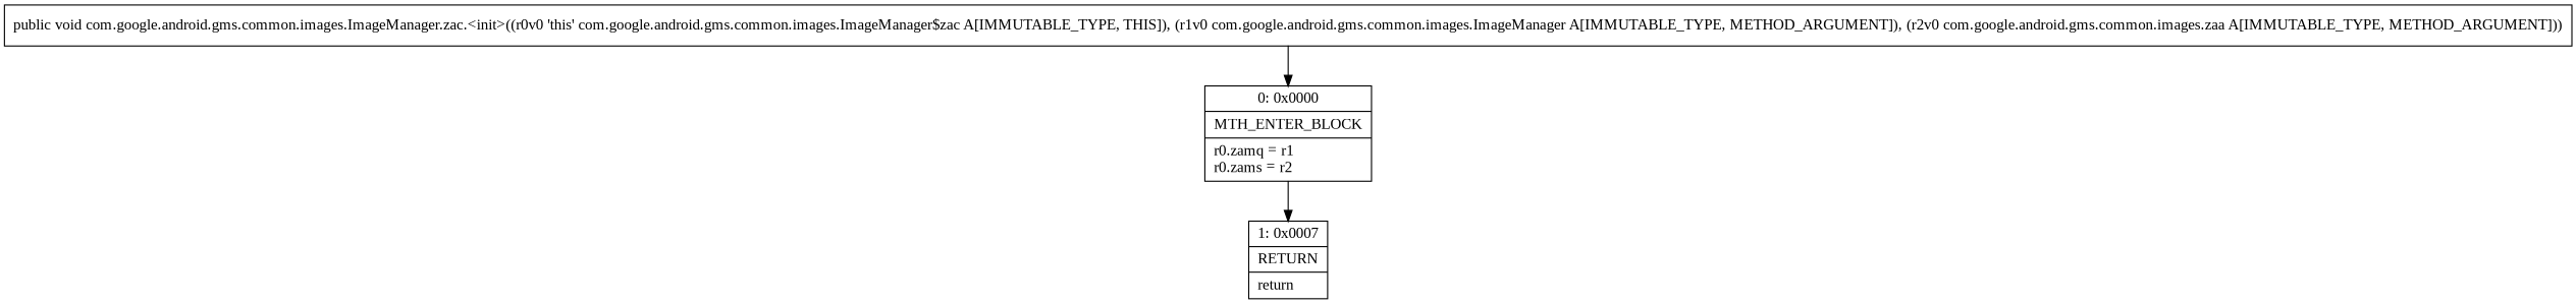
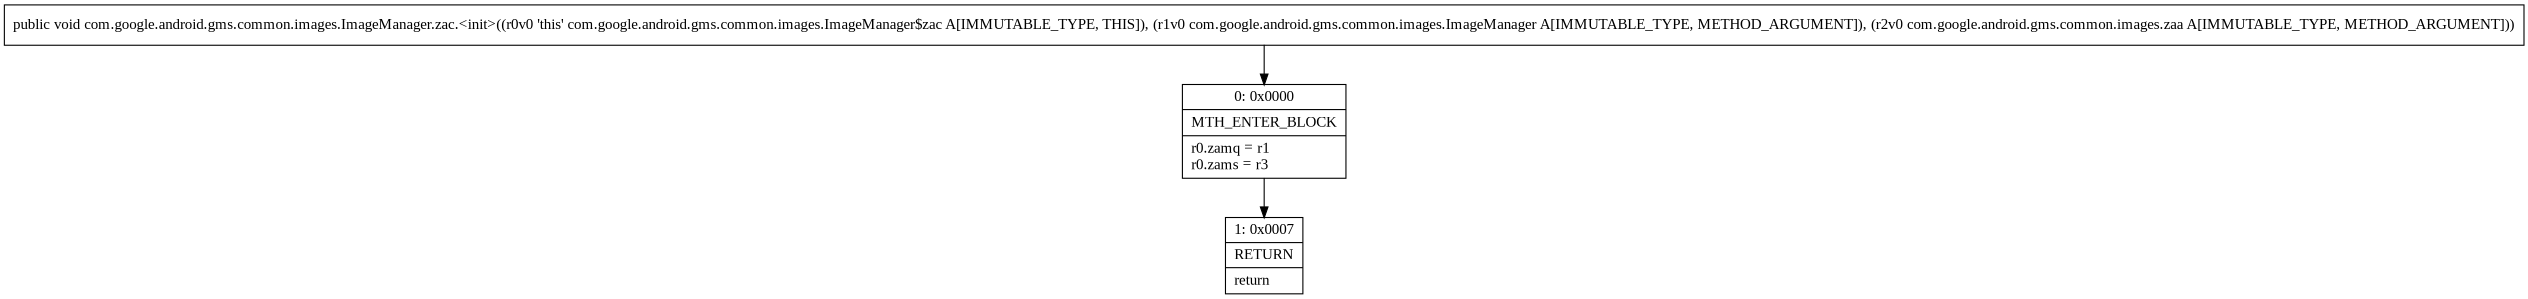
  digraph {
    fontname="Liberation Serif"
    node [shape=record fontname="Liberation Serif"]
    edge [fontname="Liberation Serif"]
-   n1 [label="{0\:\ 0x0000|MTH_ENTER_BLOCK\l|r0.zamq = r1\lr0.zams = r2\l}"]
+   n1 [label="{0\:\ 0x0000|MTH_ENTER_BLOCK\l|r0.zamq = r1\lr0.zams = r3\l}"]
    n2 [label="{1\:\ 0x0007|RETURN\l|return\l}"]
    n3 [label="{public void com.google.android.gms.common.images.ImageManager.zac.\<init\>((r0v0 'this' com.google.android.gms.common.images.ImageManager$zac A[IMMUTABLE_TYPE, THIS]), (r1v0 com.google.android.gms.common.images.ImageManager A[IMMUTABLE_TYPE, METHOD_ARGUMENT]), (r2v0 com.google.android.gms.common.images.zaa A[IMMUTABLE_TYPE, METHOD_ARGUMENT])) }"]
    n1 -> n2
    n3 -> n1
  }
